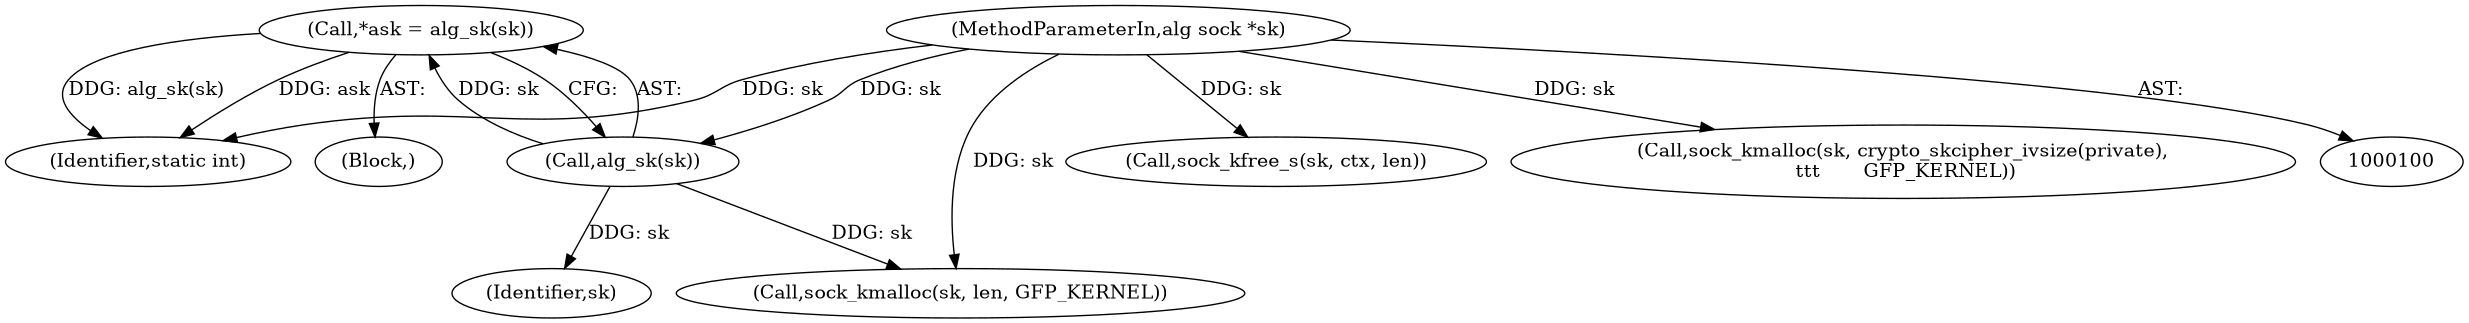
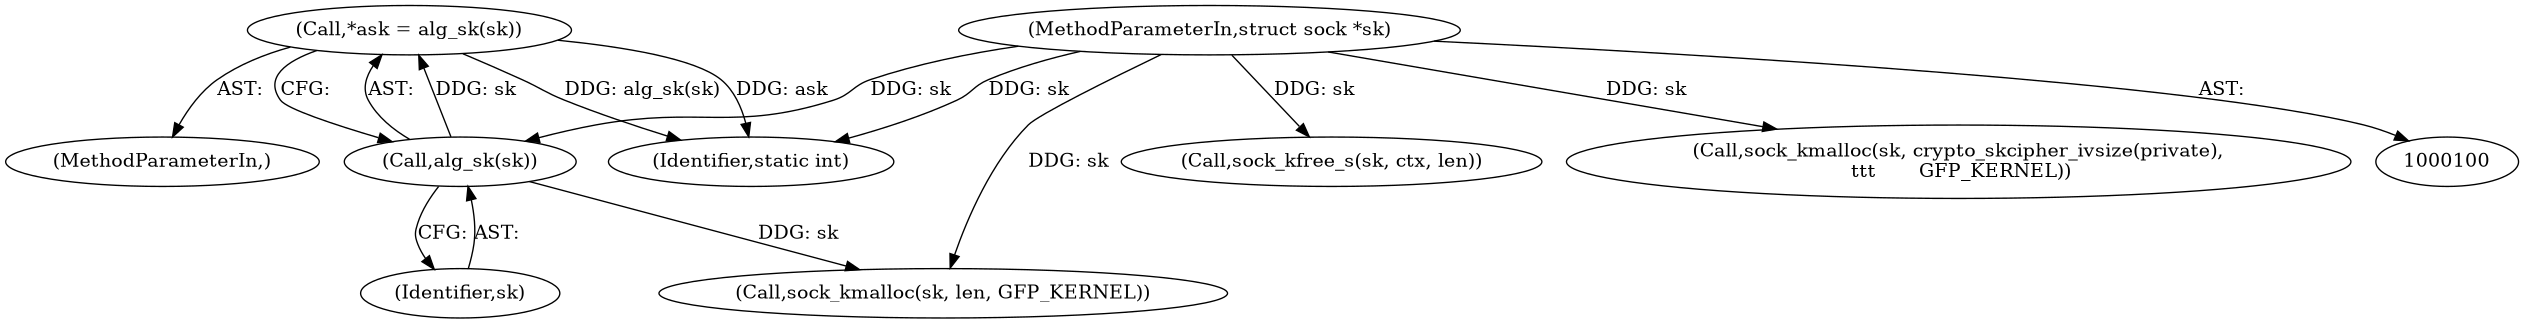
  digraph {
    n1 [label="(Call,*ask = alg_sk(sk))"]
    n2 [label="(Call,alg_sk(sk))"]
    n3 [label="(Identifier,static int)"]
-   n4 [label="(Block,)"]
+   n4 [label="(MethodParameterIn,)"]
    n5 [label="(Identifier,sk)"]
    n6 [label="(Call,sock_kmalloc(sk, len, GFP_KERNEL))"]
-   n7 [label="(MethodParameterIn,alg sock *sk)"]
+   n7 [label="(MethodParameterIn,struct sock *sk)"]
    n8 [label="(Call,sock_kfree_s(sk, ctx, len))"]
    n9 [label="(Call,sock_kmalloc(sk, crypto_skcipher_ivsize(private),\n \t\t\t       GFP_KERNEL))"]
    1000100
    n1 -> n2 [label="CFG: "]
    n1 -> n3 [label="DDG: alg_sk(sk)"]
    n1 -> n3 [label="DDG: ask"]
    n1 -> n4 [label="AST: "]
    n2 -> n1 [label="AST: "]
    n2 -> n1 [label="DDG: sk"]
-   n2 -> n5 [label="DDG: sk"]
+   n2 -> n5 [label="CFG: "]
    n2 -> n6 [label="DDG: sk"]
+   n5 -> n2 [label="AST: "]
    n7 -> n2 [label="DDG: sk"]
    n7 -> n3 [label="DDG: sk"]
    n7 -> n6 [label="DDG: sk"]
    n7 -> n8 [label="DDG: sk"]
    n7 -> n9 [label="DDG: sk"]
    n7 -> 1000100 [label="AST: "]
  }
